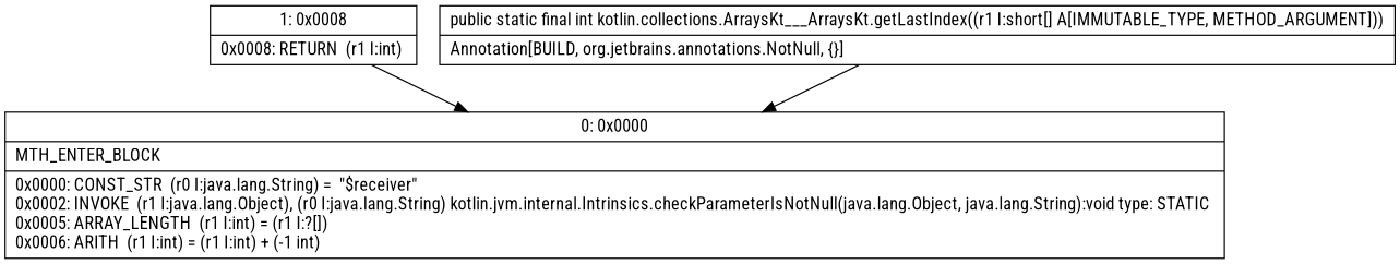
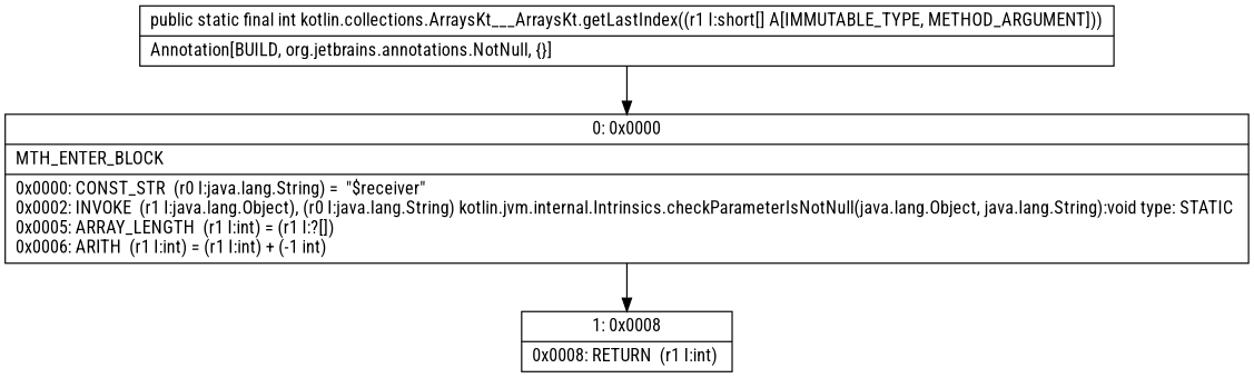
  digraph {
    fontname="Roboto Condensed"
    node [shape=record fontname="Roboto Condensed"]
    edge [fontname="Roboto Condensed"]
    n1 [label="{0\:\ 0x0000|MTH_ENTER_BLOCK\l|0x0000: CONST_STR  (r0 I:java.lang.String) =  \"$receiver\" \l0x0002: INVOKE  (r1 I:java.lang.Object), (r0 I:java.lang.String) kotlin.jvm.internal.Intrinsics.checkParameterIsNotNull(java.lang.Object, java.lang.String):void type: STATIC \l0x0005: ARRAY_LENGTH  (r1 I:int) = (r1 I:?[]) \l0x0006: ARITH  (r1 I:int) = (r1 I:int) + (\-1 int) \l}"]
    n2 [label="{1\:\ 0x0008|0x0008: RETURN  (r1 I:int) \l}"]
    n3 [label="{public static final int kotlin.collections.ArraysKt___ArraysKt.getLastIndex((r1 I:short[] A[IMMUTABLE_TYPE, METHOD_ARGUMENT]))  | Annotation[BUILD, org.jetbrains.annotations.NotNull, \{\}]\l}"]
-   n2 -> n1
+   n1 -> n2
    n3 -> n1
  }
